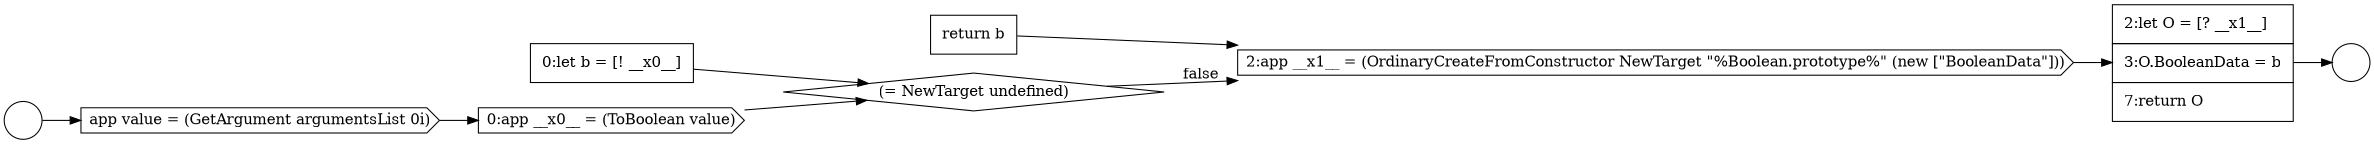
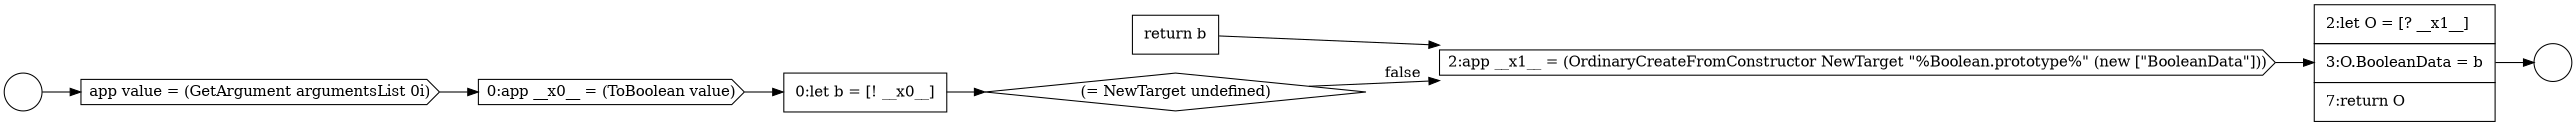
  digraph {
    rankdir=LR
    node [color=black fillcolor=white shape=cds style=filled]
    edge [color=black]
    n1 [label=<<font color="black">0:app __x0__ = (ToBoolean value)</font>>]
    n2 [label=<<font color="black">     <table border="0" cellborder="1" cellspacing="0" cellpadding="10">       <tr><td align="left">0:let b = [! __x0__]</td></tr>     </table>   </font>> margin=0 shape=none]
    n3 [label=<<font color="black">(= NewTarget undefined)</font>> shape=diamond]
    n4 [label=<<font color="black">2:app __x1__ = (OrdinaryCreateFromConstructor NewTarget &quot;%Boolean.prototype%&quot; (new [&quot;BooleanData&quot;]))</font>>]
    n5 [label=<<font color="black">     <table border="0" cellborder="1" cellspacing="0" cellpadding="10">       <tr><td align="left">return b</td></tr>     </table>   </font>> margin=0 shape=none]
    n6 [label=<<font color="black">     <table border="0" cellborder="1" cellspacing="0" cellpadding="10">       <tr><td align="left">2:let O = [? __x1__]</td></tr>       <tr><td align="left">3:O.BooleanData = b</td></tr>       <tr><td align="left">7:return O</td></tr>     </table>   </font>> margin=0 shape=none]
    n7 [label=<<font color="black">app value = (GetArgument argumentsList 0i)</font>>]
    n8 [label=" " shape=circle]
    n9 [label=" " shape=circle]
-   n1 -> n3
+   n1 -> n2
    n2 -> n3
    n3 -> n4 [label=<<font color="black">false</font>>]
    n4 -> n6
    n5 -> n4
    n6 -> n8
    n7 -> n1
    n9 -> n7
  }
